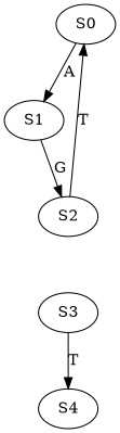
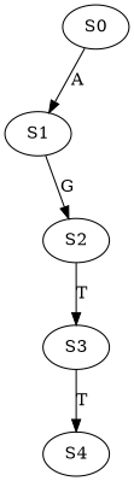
  strict digraph {
    fontname="DejaVu Serif"
    node [fontname="DejaVu Serif"]
    edge [fontname="DejaVu Serif"]
    S0
    S1
    S2
    S3
    S4
    S0 -> S1 [label=A]
    S1 -> S2 [label=G]
-   S2 -> S0 [label=T]
+   S2 -> S3 [label=T]
    S3 -> S4 [label=T]
  }
